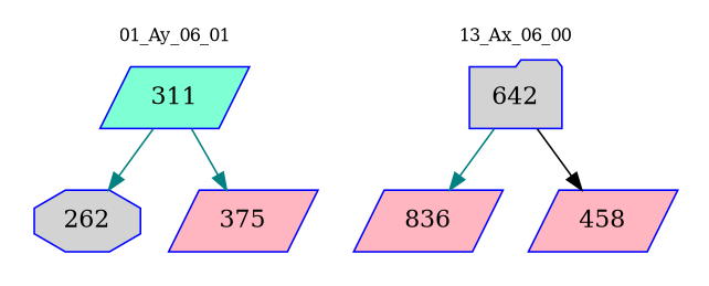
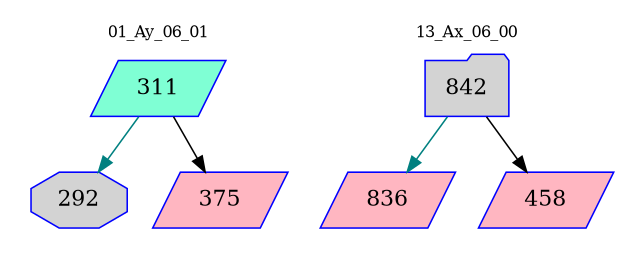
  digraph {
    node [color=blue fillcolor=lightpink shape=parallelogram style=filled]
    edge [color=teal]
    n1 [fillcolor=aquamarine label=311]
-   n2 [fillcolor=lightgrey label=262 shape=octagon]
+   n2 [fillcolor=lightgrey label=292 shape=octagon]
    n3 [label=375]
-   n4 [fillcolor=lightgrey label=642 shape=folder]
+   n4 [fillcolor=lightgrey label=842 shape=folder]
    n5 [label=836]
    n6 [label=458]
    subgraph cluster_1 {
      color=white
      fontsize=10
      label="01_Ay_06_01"
      n1
      n2
      n3
    }
    subgraph cluster_2 {
      color=white
      fontsize=10
      label="13_Ax_06_00"
      n4
      n5
      n6
    }
    n1 -> n2
-   n1 -> n3
+   n1 -> n3 [color=black]
    n4 -> n5
    n4 -> n6 [color=black]
  }
